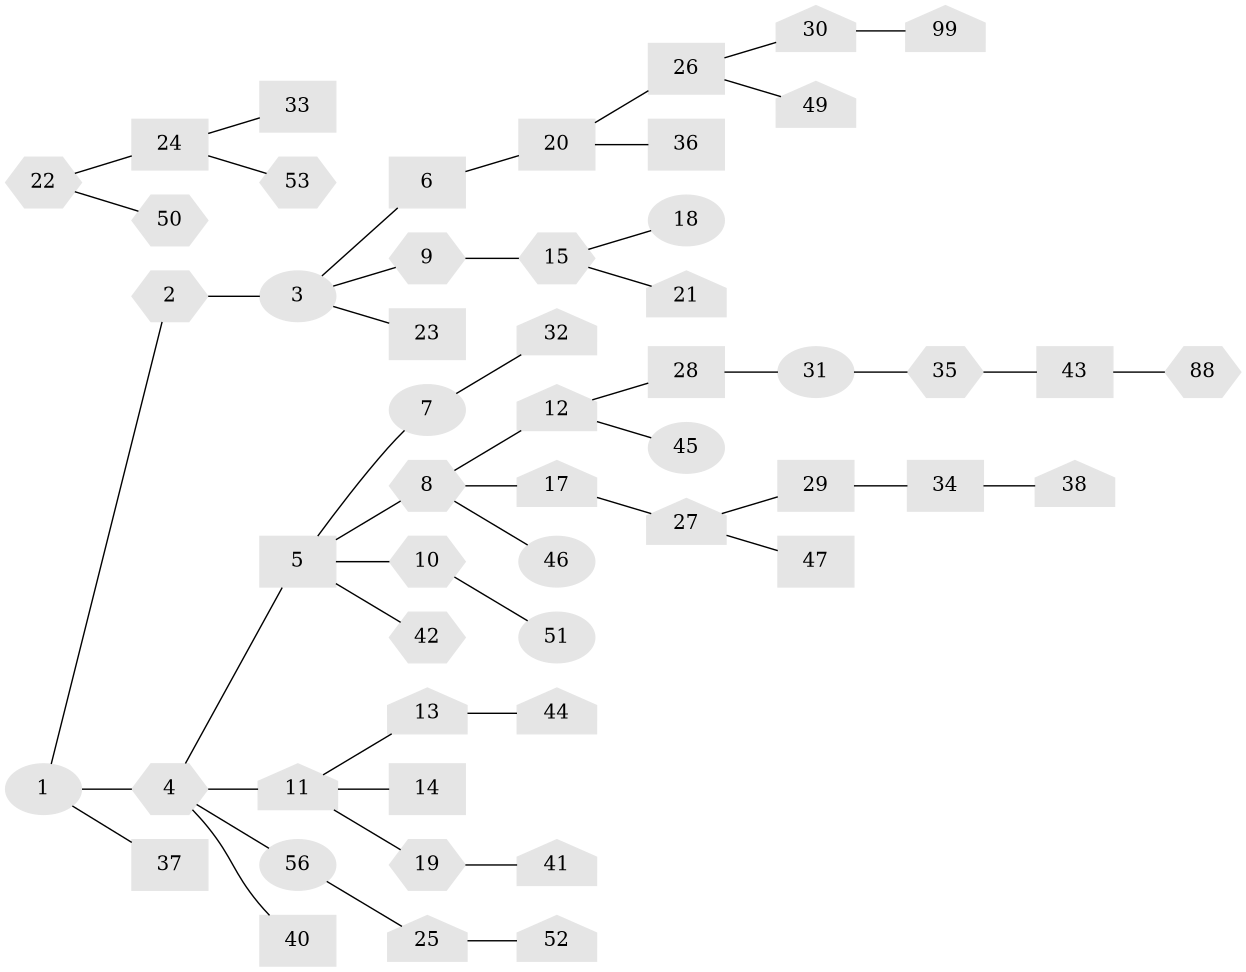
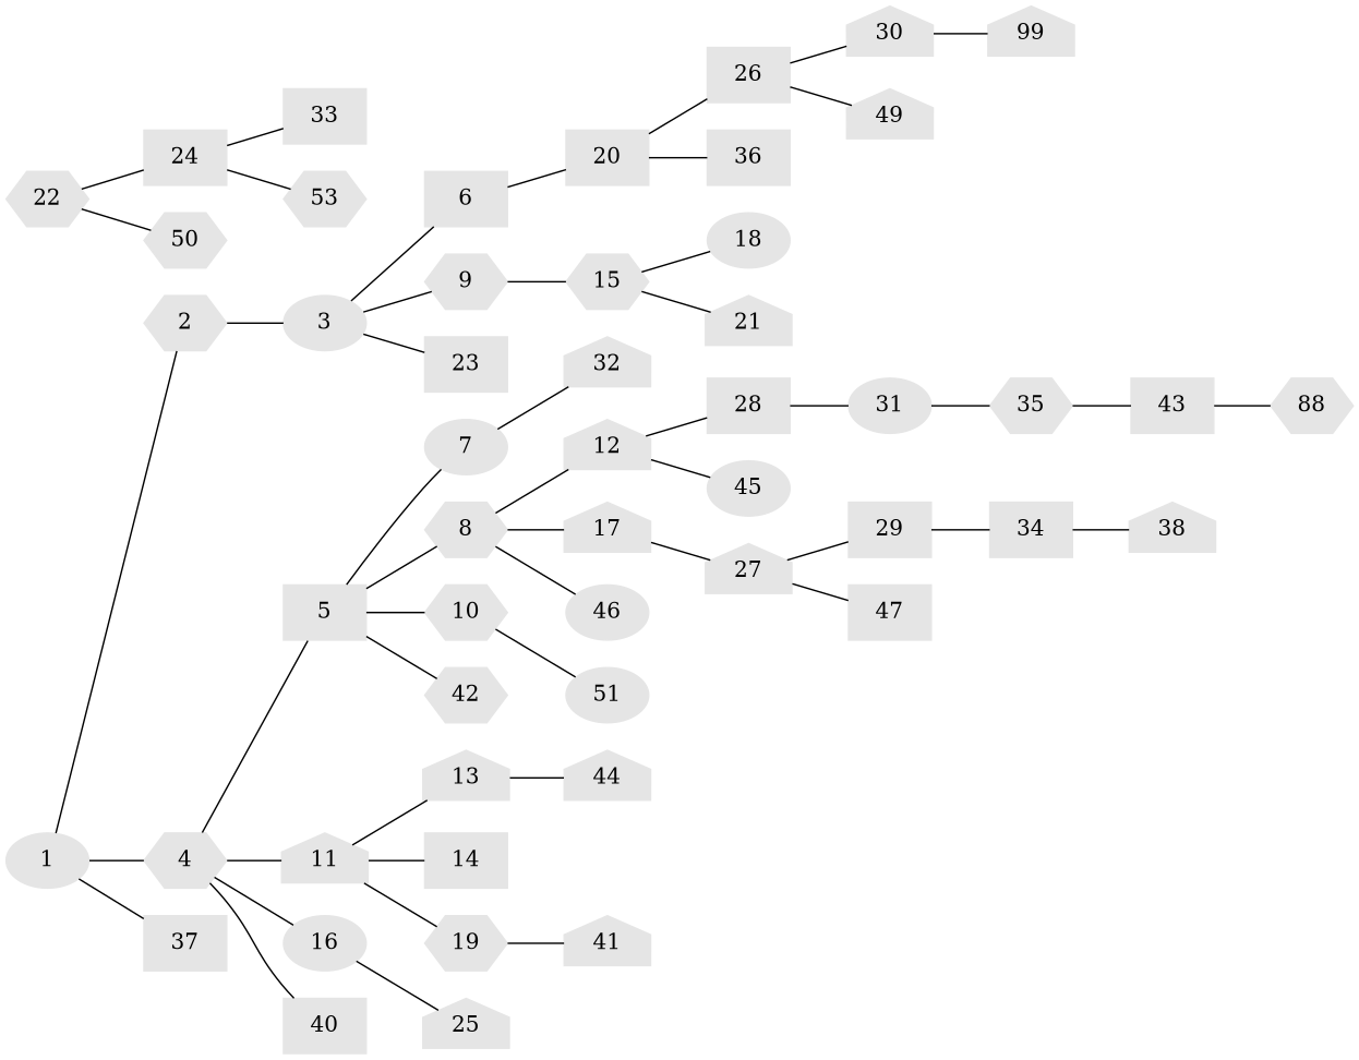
  graph {
    rankdir=LR
    node [color=gray90 shape=box style=filled]
    edge [weight=1.0]
    1 [shape=ellipse]
    2 [shape=hexagon]
    4 [shape=hexagon]
    37
    3 [shape=ellipse]
    5
    11 [shape=house]
-   16 [shape=ellipse label=56]
+   16 [shape=ellipse]
    40
    6
    9 [shape=hexagon]
    23
    20
    15 [shape=hexagon]
    7 [shape=ellipse]
    8 [shape=hexagon]
    10 [shape=hexagon]
    42 [shape=hexagon]
    13 [shape=house]
    14
    19 [shape=hexagon]
    25 [shape=house]
    32 [shape=house]
    12 [shape=house]
    17 [shape=house]
    46 [shape=ellipse]
    51 [shape=ellipse]
    26
    36
    28
    45 [shape=ellipse]
    27 [shape=house]
    18 [shape=ellipse]
    21 [shape=house]
    44 [shape=house]
    41 [shape=house]
    22 [shape=hexagon]
    24
    50 [shape=hexagon]
    31 [shape=ellipse]
-   52 [shape=house]
    29
    47
    30 [shape=house]
    49 [shape=house]
    33
    53 [shape=hexagon]
    n48 [label=99 shape=house]
    34
    35 [shape=hexagon]
    38 [shape=house]
    43
    n53 [label=88 shape=hexagon]
    1 -- 2
    1 -- 4 [weight=3.0]
    1 -- 37
    2 -- 3 [weight=2.0]
    4 -- 5
    4 -- 11
    4 -- 16
    4 -- 40
    3 -- 6
    3 -- 9
    3 -- 23
    5 -- 7
    5 -- 8
    5 -- 10 [weight=2.0]
    5 -- 42
    11 -- 13
    11 -- 14
    11 -- 19 [weight=2.0]
    16 -- 25
    6 -- 20
    9 -- 15
    20 -- 26
    20 -- 36
    15 -- 18
    15 -- 21
    7 -- 32
    8 -- 12
    8 -- 17
    8 -- 46
    10 -- 51
    13 -- 44
    19 -- 41
-   25 -- 52
    12 -- 28
    12 -- 45
    17 -- 27
    26 -- 30
    26 -- 49
    28 -- 31 [weight=2.0]
    27 -- 29
    27 -- 47
    22 -- 24
    22 -- 50
    24 -- 33
    24 -- 53
    31 -- 35
    29 -- 34
    30 -- n48
    34 -- 38 [weight=3.0]
    35 -- 43
    43 -- n53
  }
